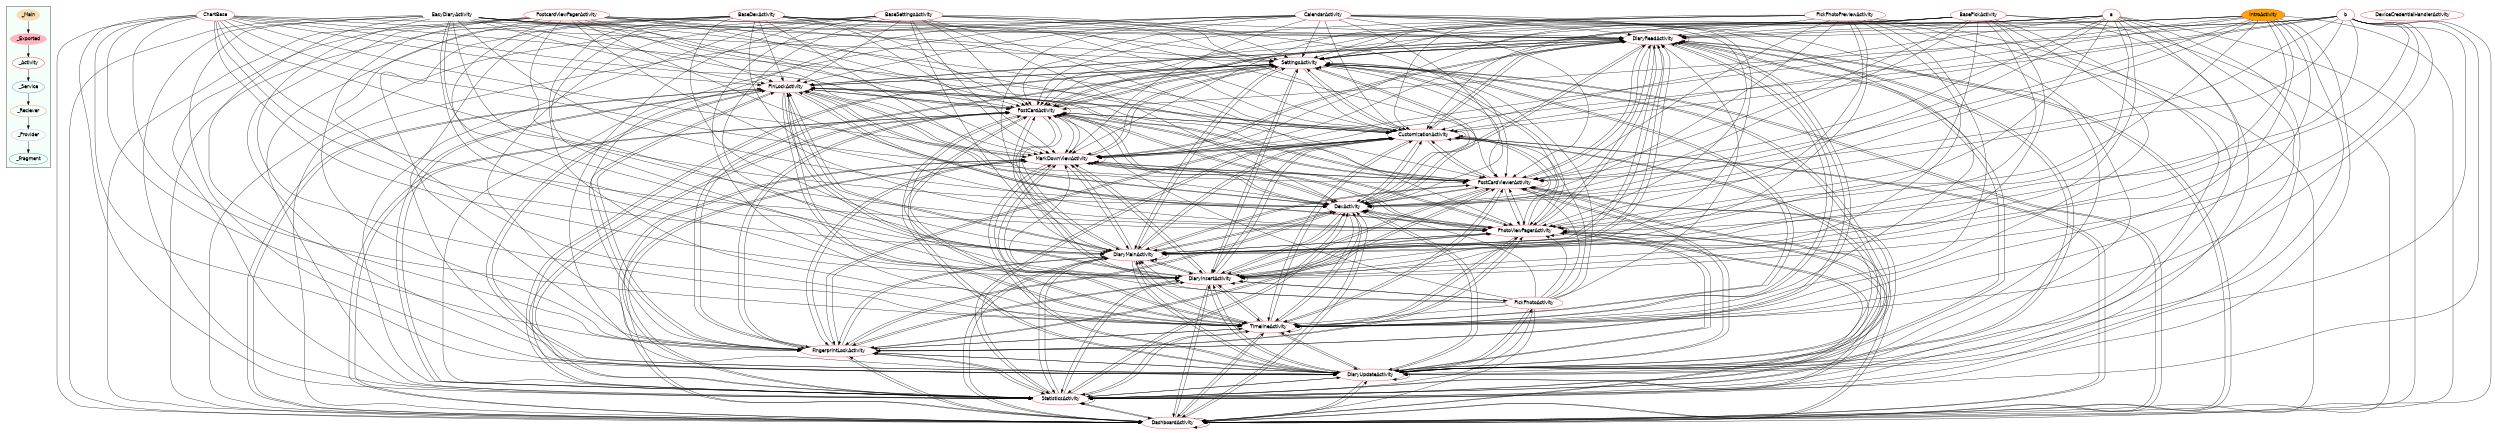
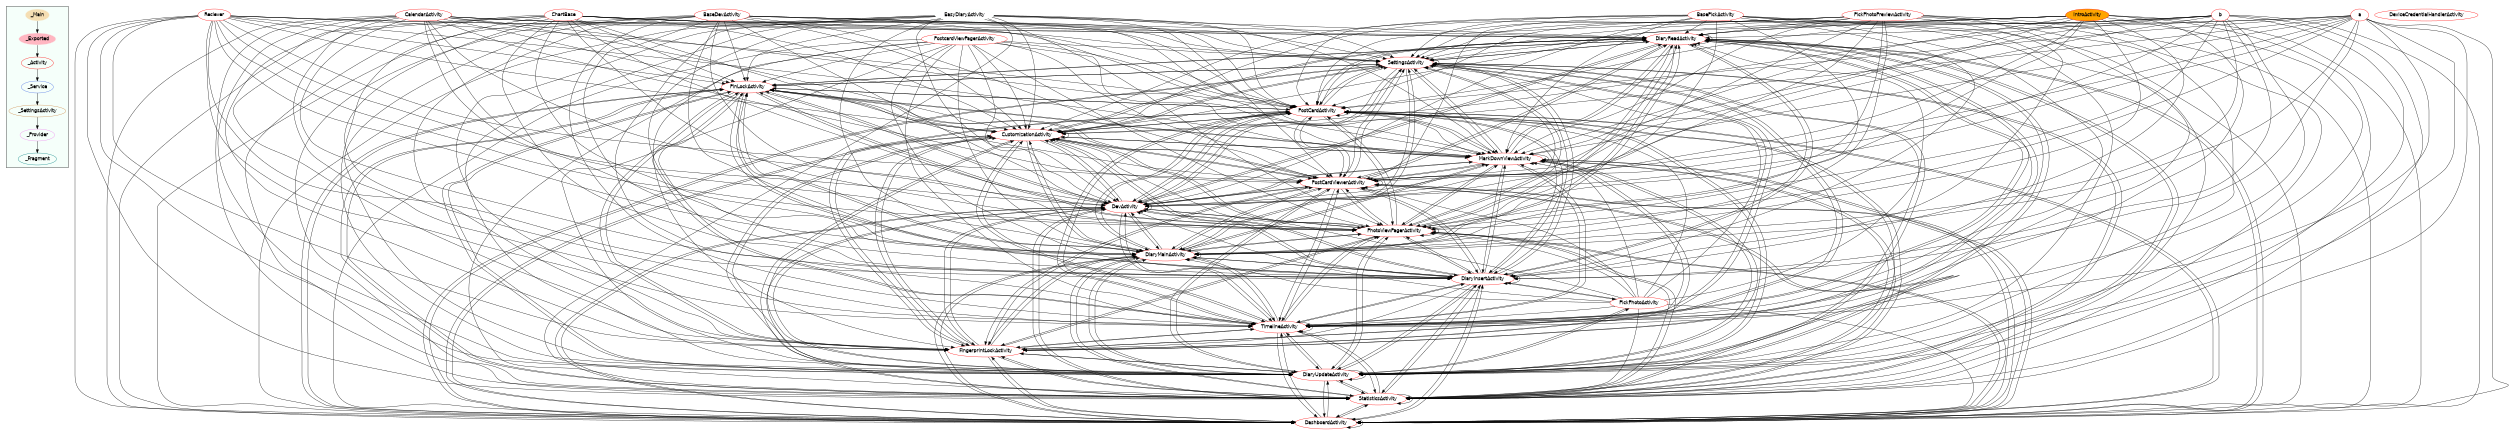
  digraph {
    fontname="DejaVu Sans"
    node [color=red fontname="DejaVu Sans"]
    edge [fontname="DejaVu Sans"]
    _Activity
    _Service [color=royalblue]
-   _Reciever [color=peru]
+   _Reciever [color=peru label=_SettingsActivity]
    _Provider [color=violet]
    _Fragment [color=teal]
    _Main [color=mintcream fillcolor=wheat style=filled]
    _Exported [color=mintcream fillcolor=lightpink style=filled]
    DiaryReadActivity
    SettingsActivity
    DashboardActivity
    StatisticsActivity
    DiaryUpdateActivity
    TimelineActivity
    FingerprintLockActivity
    DiaryInsertActivity
    DiaryMainActivity
    PhotoViewPagerActivity
    DevActivity
    PostCardViewerActivity
    MarkDownViewActivity
    CustomizationActivity
    PostCardActivity
    PinLockActivity
    PickPhotoActivity
    PostcardViewPagerActivity
    EasyDiaryActivity [color=mintcream]
    ChartBase
    CalendarActivity
    PickPhotoPreviewActivity
    DeviceCredentialHandlerActivity
    IntroActivity [fillcolor=orange style=filled]
    b
    a
    BaseDevActivity
-   BaseSettingsActivity
+   BaseSettingsActivity [label=Reciever]
    BasePickActivity
    subgraph cluster_1 {
      bgcolor=mintcream
      _Activity
      _Service
      _Reciever
      _Provider
      _Fragment
      _Main
      _Exported
    }
    _Activity -> _Service
    _Service -> _Reciever
    _Reciever -> _Provider
    _Provider -> _Fragment
    _Main -> _Exported
    _Exported -> _Activity
    DiaryReadActivity -> DiaryReadActivity
    DiaryReadActivity -> SettingsActivity
    DiaryReadActivity -> DashboardActivity
    DiaryReadActivity -> StatisticsActivity
    DiaryReadActivity -> DiaryUpdateActivity
    DiaryReadActivity -> TimelineActivity
    DiaryReadActivity -> FingerprintLockActivity
    DiaryReadActivity -> DiaryInsertActivity
    DiaryReadActivity -> DiaryMainActivity
    DiaryReadActivity -> PhotoViewPagerActivity
    DiaryReadActivity -> DevActivity
    DiaryReadActivity -> PostCardViewerActivity
    DiaryReadActivity -> MarkDownViewActivity
    DiaryReadActivity -> CustomizationActivity
    DiaryReadActivity -> PostCardActivity
    DiaryReadActivity -> PinLockActivity
    SettingsActivity -> DiaryReadActivity
    SettingsActivity -> SettingsActivity
    SettingsActivity -> DashboardActivity
    SettingsActivity -> StatisticsActivity
    SettingsActivity -> DiaryUpdateActivity
    SettingsActivity -> TimelineActivity
    SettingsActivity -> FingerprintLockActivity
    SettingsActivity -> DiaryInsertActivity
    SettingsActivity -> DiaryMainActivity
    SettingsActivity -> PhotoViewPagerActivity
    SettingsActivity -> DevActivity
    SettingsActivity -> PostCardViewerActivity
    SettingsActivity -> MarkDownViewActivity
    SettingsActivity -> CustomizationActivity
    SettingsActivity -> PostCardActivity
    SettingsActivity -> PinLockActivity
    DashboardActivity -> DiaryReadActivity
    DashboardActivity -> SettingsActivity
    DashboardActivity -> DashboardActivity
    DashboardActivity -> StatisticsActivity
    DashboardActivity -> DiaryUpdateActivity
    DashboardActivity -> TimelineActivity
    DashboardActivity -> FingerprintLockActivity
    DashboardActivity -> DiaryInsertActivity
    DashboardActivity -> DiaryMainActivity
    DashboardActivity -> PhotoViewPagerActivity
    DashboardActivity -> DevActivity
    DashboardActivity -> PostCardViewerActivity
    DashboardActivity -> MarkDownViewActivity
    DashboardActivity -> CustomizationActivity
    DashboardActivity -> PostCardActivity
    DashboardActivity -> PinLockActivity
    StatisticsActivity -> DiaryReadActivity
    StatisticsActivity -> SettingsActivity
    StatisticsActivity -> DashboardActivity
    StatisticsActivity -> StatisticsActivity
    StatisticsActivity -> DiaryUpdateActivity
    StatisticsActivity -> TimelineActivity
    StatisticsActivity -> FingerprintLockActivity
    StatisticsActivity -> DiaryInsertActivity
    StatisticsActivity -> DiaryMainActivity
    StatisticsActivity -> PhotoViewPagerActivity
    StatisticsActivity -> DevActivity
    StatisticsActivity -> PostCardViewerActivity
    StatisticsActivity -> MarkDownViewActivity
    StatisticsActivity -> CustomizationActivity
    StatisticsActivity -> PostCardActivity
    StatisticsActivity -> PinLockActivity
    DiaryUpdateActivity -> DiaryReadActivity
    DiaryUpdateActivity -> SettingsActivity
    DiaryUpdateActivity -> DashboardActivity
    DiaryUpdateActivity -> StatisticsActivity
    DiaryUpdateActivity -> DiaryUpdateActivity
    DiaryUpdateActivity -> TimelineActivity
    DiaryUpdateActivity -> FingerprintLockActivity
    DiaryUpdateActivity -> DiaryInsertActivity
    DiaryUpdateActivity -> DiaryMainActivity
    DiaryUpdateActivity -> PhotoViewPagerActivity
    DiaryUpdateActivity -> DevActivity
    DiaryUpdateActivity -> PostCardViewerActivity
    DiaryUpdateActivity -> MarkDownViewActivity
    DiaryUpdateActivity -> CustomizationActivity
    DiaryUpdateActivity -> PostCardActivity
    DiaryUpdateActivity -> PinLockActivity
    DiaryUpdateActivity -> PickPhotoActivity
    TimelineActivity -> DiaryReadActivity
    TimelineActivity -> SettingsActivity
    TimelineActivity -> DashboardActivity
    TimelineActivity -> StatisticsActivity
    TimelineActivity -> DiaryUpdateActivity
    TimelineActivity -> TimelineActivity
    TimelineActivity -> FingerprintLockActivity
    TimelineActivity -> DiaryInsertActivity
    TimelineActivity -> DiaryMainActivity
    TimelineActivity -> PhotoViewPagerActivity
    TimelineActivity -> DevActivity
    TimelineActivity -> PostCardViewerActivity
    TimelineActivity -> MarkDownViewActivity
    TimelineActivity -> CustomizationActivity
    TimelineActivity -> PostCardActivity
    TimelineActivity -> PinLockActivity
    FingerprintLockActivity -> DiaryReadActivity
    FingerprintLockActivity -> SettingsActivity
    FingerprintLockActivity -> DashboardActivity
    FingerprintLockActivity -> StatisticsActivity
    FingerprintLockActivity -> DiaryUpdateActivity
    FingerprintLockActivity -> TimelineActivity
-   FingerprintLockActivity -> DiaryInsertActivity
    FingerprintLockActivity -> DiaryMainActivity
    FingerprintLockActivity -> PhotoViewPagerActivity
    FingerprintLockActivity -> DevActivity
    FingerprintLockActivity -> PostCardViewerActivity
    FingerprintLockActivity -> MarkDownViewActivity
    FingerprintLockActivity -> CustomizationActivity
    FingerprintLockActivity -> PostCardActivity
    FingerprintLockActivity -> PinLockActivity
    DiaryInsertActivity -> DiaryReadActivity
    DiaryInsertActivity -> SettingsActivity
    DiaryInsertActivity -> DashboardActivity
    DiaryInsertActivity -> StatisticsActivity
    DiaryInsertActivity -> DiaryUpdateActivity
    DiaryInsertActivity -> TimelineActivity
    DiaryInsertActivity -> FingerprintLockActivity
    DiaryInsertActivity -> DiaryInsertActivity
    DiaryInsertActivity -> DiaryMainActivity
    DiaryInsertActivity -> PhotoViewPagerActivity
    DiaryInsertActivity -> DevActivity
    DiaryInsertActivity -> PostCardViewerActivity
    DiaryInsertActivity -> MarkDownViewActivity
    DiaryInsertActivity -> CustomizationActivity
    DiaryInsertActivity -> PostCardActivity
    DiaryInsertActivity -> PinLockActivity
    DiaryInsertActivity -> PickPhotoActivity
    DiaryMainActivity -> DiaryReadActivity
    DiaryMainActivity -> SettingsActivity
    DiaryMainActivity -> DashboardActivity
    DiaryMainActivity -> StatisticsActivity
    DiaryMainActivity -> DiaryUpdateActivity
    DiaryMainActivity -> TimelineActivity
    DiaryMainActivity -> FingerprintLockActivity
    DiaryMainActivity -> DiaryInsertActivity
    DiaryMainActivity -> DiaryMainActivity
    DiaryMainActivity -> PhotoViewPagerActivity
    DiaryMainActivity -> DevActivity
    DiaryMainActivity -> PostCardViewerActivity
    DiaryMainActivity -> MarkDownViewActivity
    DiaryMainActivity -> CustomizationActivity
    DiaryMainActivity -> PostCardActivity
    DiaryMainActivity -> PinLockActivity
    PhotoViewPagerActivity -> DiaryReadActivity
    PhotoViewPagerActivity -> SettingsActivity
    PhotoViewPagerActivity -> DashboardActivity
    PhotoViewPagerActivity -> StatisticsActivity
    PhotoViewPagerActivity -> DiaryUpdateActivity
    PhotoViewPagerActivity -> TimelineActivity
    PhotoViewPagerActivity -> FingerprintLockActivity
    PhotoViewPagerActivity -> DiaryInsertActivity
    PhotoViewPagerActivity -> DiaryMainActivity
    PhotoViewPagerActivity -> PhotoViewPagerActivity
    PhotoViewPagerActivity -> DevActivity
    PhotoViewPagerActivity -> PostCardViewerActivity
    PhotoViewPagerActivity -> MarkDownViewActivity
    PhotoViewPagerActivity -> CustomizationActivity
    PhotoViewPagerActivity -> PostCardActivity
    PhotoViewPagerActivity -> PinLockActivity
    DevActivity -> DiaryReadActivity
    DevActivity -> SettingsActivity
    DevActivity -> DashboardActivity
    DevActivity -> StatisticsActivity
    DevActivity -> DiaryUpdateActivity
    DevActivity -> TimelineActivity
    DevActivity -> FingerprintLockActivity
    DevActivity -> DiaryInsertActivity
    DevActivity -> DiaryMainActivity
    DevActivity -> PhotoViewPagerActivity
    DevActivity -> DevActivity
    DevActivity -> PostCardViewerActivity
    DevActivity -> MarkDownViewActivity
    DevActivity -> CustomizationActivity
    DevActivity -> PostCardActivity
    DevActivity -> PinLockActivity
    PostCardViewerActivity -> DiaryReadActivity
+   PostCardViewerActivity -> SettingsActivity
    PostCardViewerActivity -> DashboardActivity
    PostCardViewerActivity -> StatisticsActivity
    PostCardViewerActivity -> DiaryUpdateActivity
    PostCardViewerActivity -> TimelineActivity
    PostCardViewerActivity -> FingerprintLockActivity
    PostCardViewerActivity -> DiaryInsertActivity
    PostCardViewerActivity -> DiaryMainActivity
    PostCardViewerActivity -> PhotoViewPagerActivity
    PostCardViewerActivity -> DevActivity
    PostCardViewerActivity -> PostCardViewerActivity
    PostCardViewerActivity -> MarkDownViewActivity
    PostCardViewerActivity -> CustomizationActivity
    PostCardViewerActivity -> PostCardActivity
    PostCardViewerActivity -> PinLockActivity
    MarkDownViewActivity -> DiaryReadActivity
    MarkDownViewActivity -> SettingsActivity
    MarkDownViewActivity -> DashboardActivity
    MarkDownViewActivity -> StatisticsActivity
    MarkDownViewActivity -> DiaryUpdateActivity
    MarkDownViewActivity -> TimelineActivity
    MarkDownViewActivity -> FingerprintLockActivity
    MarkDownViewActivity -> DiaryInsertActivity
    MarkDownViewActivity -> DiaryMainActivity
    MarkDownViewActivity -> PhotoViewPagerActivity
    MarkDownViewActivity -> DevActivity
    MarkDownViewActivity -> PostCardViewerActivity
    MarkDownViewActivity -> MarkDownViewActivity
    MarkDownViewActivity -> CustomizationActivity
    MarkDownViewActivity -> PostCardActivity
    MarkDownViewActivity -> PinLockActivity
    CustomizationActivity -> DiaryReadActivity
    CustomizationActivity -> SettingsActivity
    CustomizationActivity -> DashboardActivity
    CustomizationActivity -> StatisticsActivity
    CustomizationActivity -> DiaryUpdateActivity
    CustomizationActivity -> TimelineActivity
    CustomizationActivity -> FingerprintLockActivity
    CustomizationActivity -> DiaryInsertActivity
    CustomizationActivity -> DiaryMainActivity
    CustomizationActivity -> PhotoViewPagerActivity
    CustomizationActivity -> DevActivity
    CustomizationActivity -> PostCardViewerActivity
    CustomizationActivity -> MarkDownViewActivity
    CustomizationActivity -> CustomizationActivity
    CustomizationActivity -> PostCardActivity
    CustomizationActivity -> PinLockActivity
    PostCardActivity -> DiaryReadActivity
    PostCardActivity -> SettingsActivity
    PostCardActivity -> DashboardActivity
    PostCardActivity -> StatisticsActivity
    PostCardActivity -> DiaryUpdateActivity
    PostCardActivity -> TimelineActivity
    PostCardActivity -> FingerprintLockActivity
    PostCardActivity -> DiaryInsertActivity
    PostCardActivity -> DiaryMainActivity
    PostCardActivity -> PhotoViewPagerActivity
    PostCardActivity -> DevActivity
    PostCardActivity -> PostCardViewerActivity
    PostCardActivity -> MarkDownViewActivity
    PostCardActivity -> CustomizationActivity
    PostCardActivity -> PostCardActivity
    PostCardActivity -> PinLockActivity
    PinLockActivity -> DiaryReadActivity
    PinLockActivity -> SettingsActivity
    PinLockActivity -> DashboardActivity
    PinLockActivity -> StatisticsActivity
    PinLockActivity -> DiaryUpdateActivity
    PinLockActivity -> TimelineActivity
    PinLockActivity -> FingerprintLockActivity
    PinLockActivity -> DiaryInsertActivity
    PinLockActivity -> DiaryMainActivity
    PinLockActivity -> PhotoViewPagerActivity
    PinLockActivity -> DevActivity
    PinLockActivity -> PostCardViewerActivity
    PinLockActivity -> MarkDownViewActivity
    PinLockActivity -> CustomizationActivity
    PinLockActivity -> PostCardActivity
    PickPhotoActivity -> DiaryReadActivity
    PickPhotoActivity -> SettingsActivity
    PickPhotoActivity -> DashboardActivity
    PickPhotoActivity -> StatisticsActivity
    PickPhotoActivity -> DiaryUpdateActivity
    PickPhotoActivity -> TimelineActivity
    PickPhotoActivity -> DiaryInsertActivity
    PickPhotoActivity -> DiaryMainActivity
    PickPhotoActivity -> PhotoViewPagerActivity
    PickPhotoActivity -> DevActivity
    PickPhotoActivity -> PostCardViewerActivity
    PickPhotoActivity -> MarkDownViewActivity
    PickPhotoActivity -> CustomizationActivity
    PickPhotoActivity -> PostCardActivity
-   PostcardViewPagerActivity -> DiaryReadActivity
    PostcardViewPagerActivity -> SettingsActivity
    PostcardViewPagerActivity -> DashboardActivity
    PostcardViewPagerActivity -> StatisticsActivity
    PostcardViewPagerActivity -> DiaryUpdateActivity
    PostcardViewPagerActivity -> TimelineActivity
    PostcardViewPagerActivity -> FingerprintLockActivity
    PostcardViewPagerActivity -> DiaryInsertActivity
    PostcardViewPagerActivity -> DiaryMainActivity
    PostcardViewPagerActivity -> PhotoViewPagerActivity
    PostcardViewPagerActivity -> DevActivity
    PostcardViewPagerActivity -> PostCardViewerActivity
    PostcardViewPagerActivity -> MarkDownViewActivity
    PostcardViewPagerActivity -> CustomizationActivity
    PostcardViewPagerActivity -> PostCardActivity
    PostcardViewPagerActivity -> PinLockActivity
    EasyDiaryActivity -> DiaryReadActivity
    EasyDiaryActivity -> SettingsActivity
    EasyDiaryActivity -> DashboardActivity
    EasyDiaryActivity -> StatisticsActivity
    EasyDiaryActivity -> DiaryUpdateActivity
    EasyDiaryActivity -> TimelineActivity
    EasyDiaryActivity -> FingerprintLockActivity
    EasyDiaryActivity -> DiaryInsertActivity
    EasyDiaryActivity -> DiaryMainActivity
    EasyDiaryActivity -> PhotoViewPagerActivity
    EasyDiaryActivity -> DevActivity
    EasyDiaryActivity -> PostCardViewerActivity
    EasyDiaryActivity -> MarkDownViewActivity
    EasyDiaryActivity -> CustomizationActivity
    EasyDiaryActivity -> PostCardActivity
    EasyDiaryActivity -> PinLockActivity
    ChartBase -> DiaryReadActivity
    ChartBase -> SettingsActivity
    ChartBase -> DashboardActivity
    ChartBase -> StatisticsActivity
    ChartBase -> DiaryUpdateActivity
    ChartBase -> TimelineActivity
    ChartBase -> FingerprintLockActivity
    ChartBase -> DiaryInsertActivity
    ChartBase -> DiaryMainActivity
    ChartBase -> PhotoViewPagerActivity
    ChartBase -> DevActivity
    ChartBase -> PostCardViewerActivity
    ChartBase -> MarkDownViewActivity
    ChartBase -> CustomizationActivity
    ChartBase -> PostCardActivity
    ChartBase -> PinLockActivity
    CalendarActivity -> DiaryReadActivity
    CalendarActivity -> SettingsActivity
    CalendarActivity -> DashboardActivity
    CalendarActivity -> StatisticsActivity
    CalendarActivity -> DiaryUpdateActivity
    CalendarActivity -> TimelineActivity
    CalendarActivity -> FingerprintLockActivity
    CalendarActivity -> DiaryInsertActivity
    CalendarActivity -> DiaryMainActivity
    CalendarActivity -> PhotoViewPagerActivity
    CalendarActivity -> DevActivity
    CalendarActivity -> PostCardViewerActivity
    CalendarActivity -> MarkDownViewActivity
    CalendarActivity -> CustomizationActivity
    CalendarActivity -> PostCardActivity
    CalendarActivity -> PinLockActivity
    PickPhotoPreviewActivity -> DiaryReadActivity
    PickPhotoPreviewActivity -> SettingsActivity
    PickPhotoPreviewActivity -> DashboardActivity
    PickPhotoPreviewActivity -> StatisticsActivity
    PickPhotoPreviewActivity -> DiaryUpdateActivity
    PickPhotoPreviewActivity -> TimelineActivity
    PickPhotoPreviewActivity -> DiaryInsertActivity
    PickPhotoPreviewActivity -> DiaryMainActivity
    PickPhotoPreviewActivity -> PhotoViewPagerActivity
    PickPhotoPreviewActivity -> DevActivity
    PickPhotoPreviewActivity -> PostCardViewerActivity
    PickPhotoPreviewActivity -> MarkDownViewActivity
    PickPhotoPreviewActivity -> CustomizationActivity
    PickPhotoPreviewActivity -> PostCardActivity
    IntroActivity -> DiaryReadActivity
    IntroActivity -> SettingsActivity
    IntroActivity -> DashboardActivity
    IntroActivity -> StatisticsActivity
    IntroActivity -> DiaryUpdateActivity
    IntroActivity -> TimelineActivity
    IntroActivity -> DiaryInsertActivity
    IntroActivity -> DiaryMainActivity
    IntroActivity -> PhotoViewPagerActivity
    IntroActivity -> DevActivity
    IntroActivity -> PostCardViewerActivity
    IntroActivity -> MarkDownViewActivity
    IntroActivity -> CustomizationActivity
    IntroActivity -> PostCardActivity
    b -> DiaryReadActivity
    b -> SettingsActivity
    b -> DashboardActivity
    b -> StatisticsActivity
    b -> DiaryUpdateActivity
    b -> TimelineActivity
    b -> DiaryInsertActivity
    b -> DiaryMainActivity
    b -> PhotoViewPagerActivity
    b -> DevActivity
    b -> PostCardViewerActivity
    b -> MarkDownViewActivity
    b -> CustomizationActivity
    b -> PostCardActivity
    a -> DiaryReadActivity
    a -> SettingsActivity
    a -> DashboardActivity
    a -> StatisticsActivity
    a -> DiaryUpdateActivity
    a -> TimelineActivity
    a -> DiaryInsertActivity
    a -> DiaryMainActivity
    a -> PhotoViewPagerActivity
    a -> DevActivity
    a -> PostCardViewerActivity
    a -> MarkDownViewActivity
    a -> CustomizationActivity
    a -> PostCardActivity
    BaseDevActivity -> DiaryReadActivity
    BaseDevActivity -> SettingsActivity
    BaseDevActivity -> DashboardActivity
    BaseDevActivity -> StatisticsActivity
    BaseDevActivity -> DiaryUpdateActivity
    BaseDevActivity -> TimelineActivity
    BaseDevActivity -> FingerprintLockActivity
    BaseDevActivity -> DiaryInsertActivity
    BaseDevActivity -> DiaryMainActivity
    BaseDevActivity -> PhotoViewPagerActivity
    BaseDevActivity -> DevActivity
    BaseDevActivity -> PostCardViewerActivity
    BaseDevActivity -> MarkDownViewActivity
    BaseDevActivity -> CustomizationActivity
    BaseDevActivity -> PostCardActivity
    BaseDevActivity -> PinLockActivity
    BaseSettingsActivity -> DiaryReadActivity
    BaseSettingsActivity -> SettingsActivity
    BaseSettingsActivity -> DashboardActivity
    BaseSettingsActivity -> StatisticsActivity
    BaseSettingsActivity -> DiaryUpdateActivity
    BaseSettingsActivity -> TimelineActivity
    BaseSettingsActivity -> FingerprintLockActivity
    BaseSettingsActivity -> DiaryInsertActivity
    BaseSettingsActivity -> DiaryMainActivity
    BaseSettingsActivity -> PhotoViewPagerActivity
    BaseSettingsActivity -> DevActivity
    BaseSettingsActivity -> PostCardViewerActivity
    BaseSettingsActivity -> MarkDownViewActivity
    BaseSettingsActivity -> CustomizationActivity
    BaseSettingsActivity -> PostCardActivity
    BaseSettingsActivity -> PinLockActivity
    BasePickActivity -> DiaryReadActivity
    BasePickActivity -> SettingsActivity
    BasePickActivity -> DashboardActivity
    BasePickActivity -> StatisticsActivity
    BasePickActivity -> DiaryUpdateActivity
    BasePickActivity -> TimelineActivity
    BasePickActivity -> DiaryInsertActivity
    BasePickActivity -> DiaryMainActivity
    BasePickActivity -> PhotoViewPagerActivity
    BasePickActivity -> DevActivity
    BasePickActivity -> PostCardViewerActivity
    BasePickActivity -> MarkDownViewActivity
    BasePickActivity -> CustomizationActivity
    BasePickActivity -> PostCardActivity
  }
